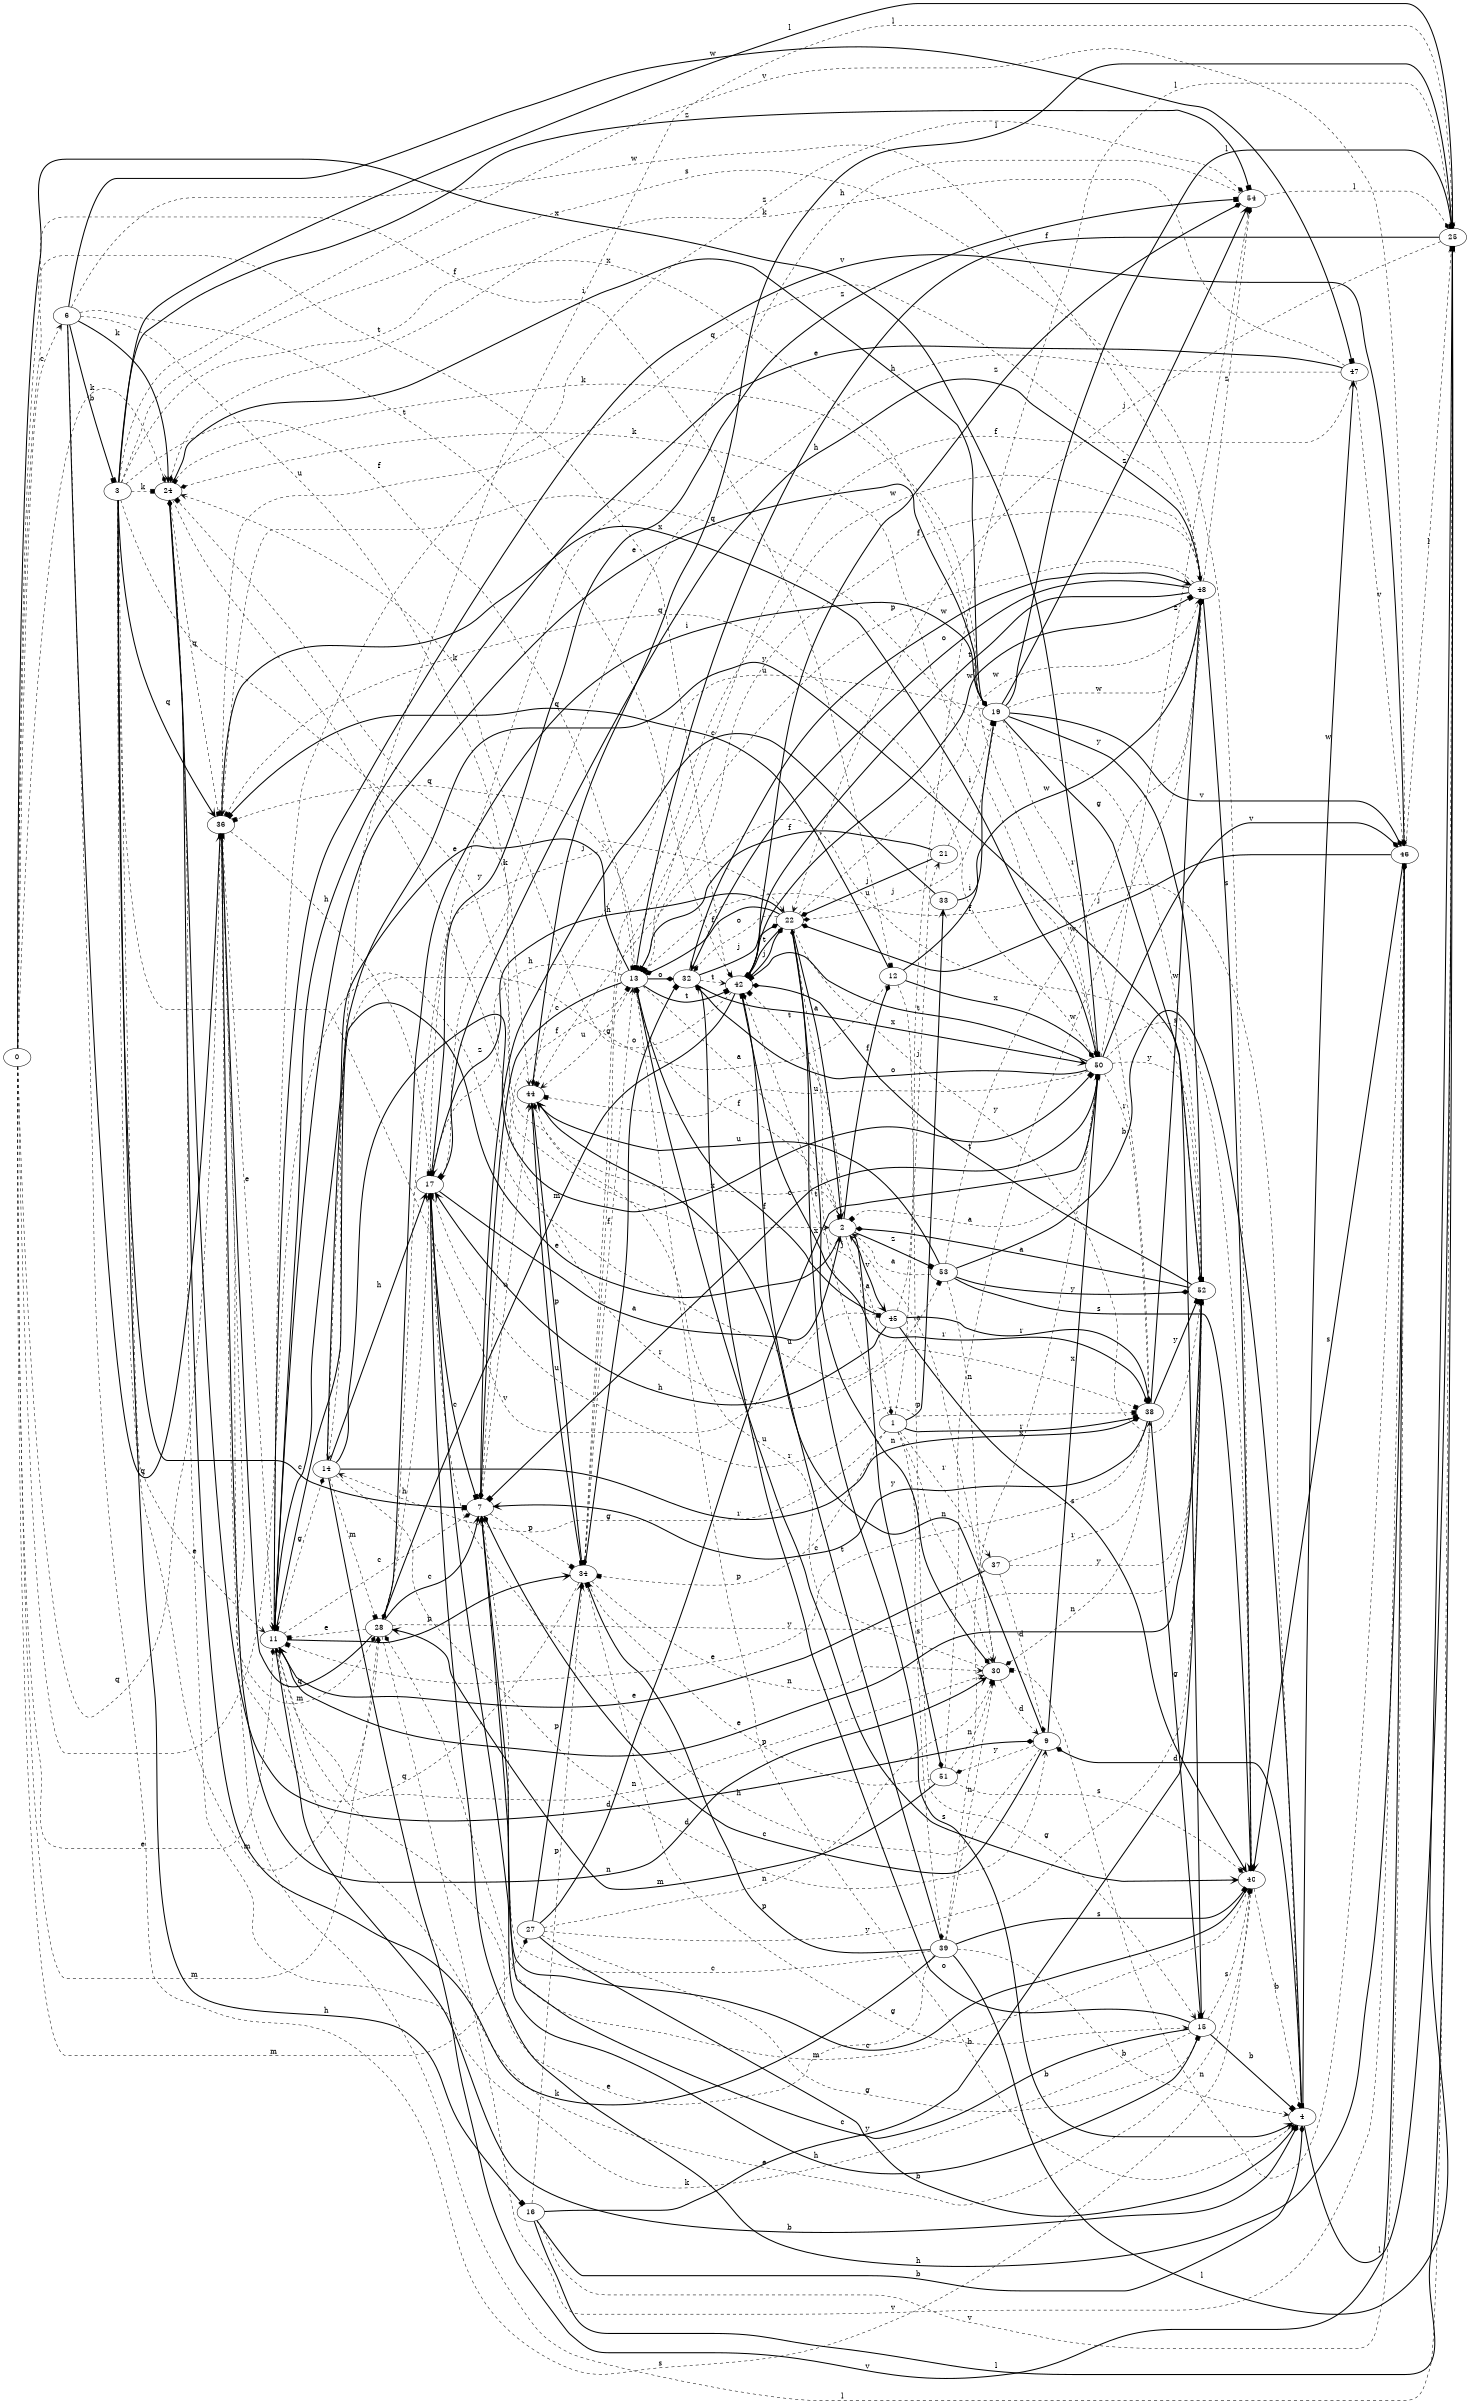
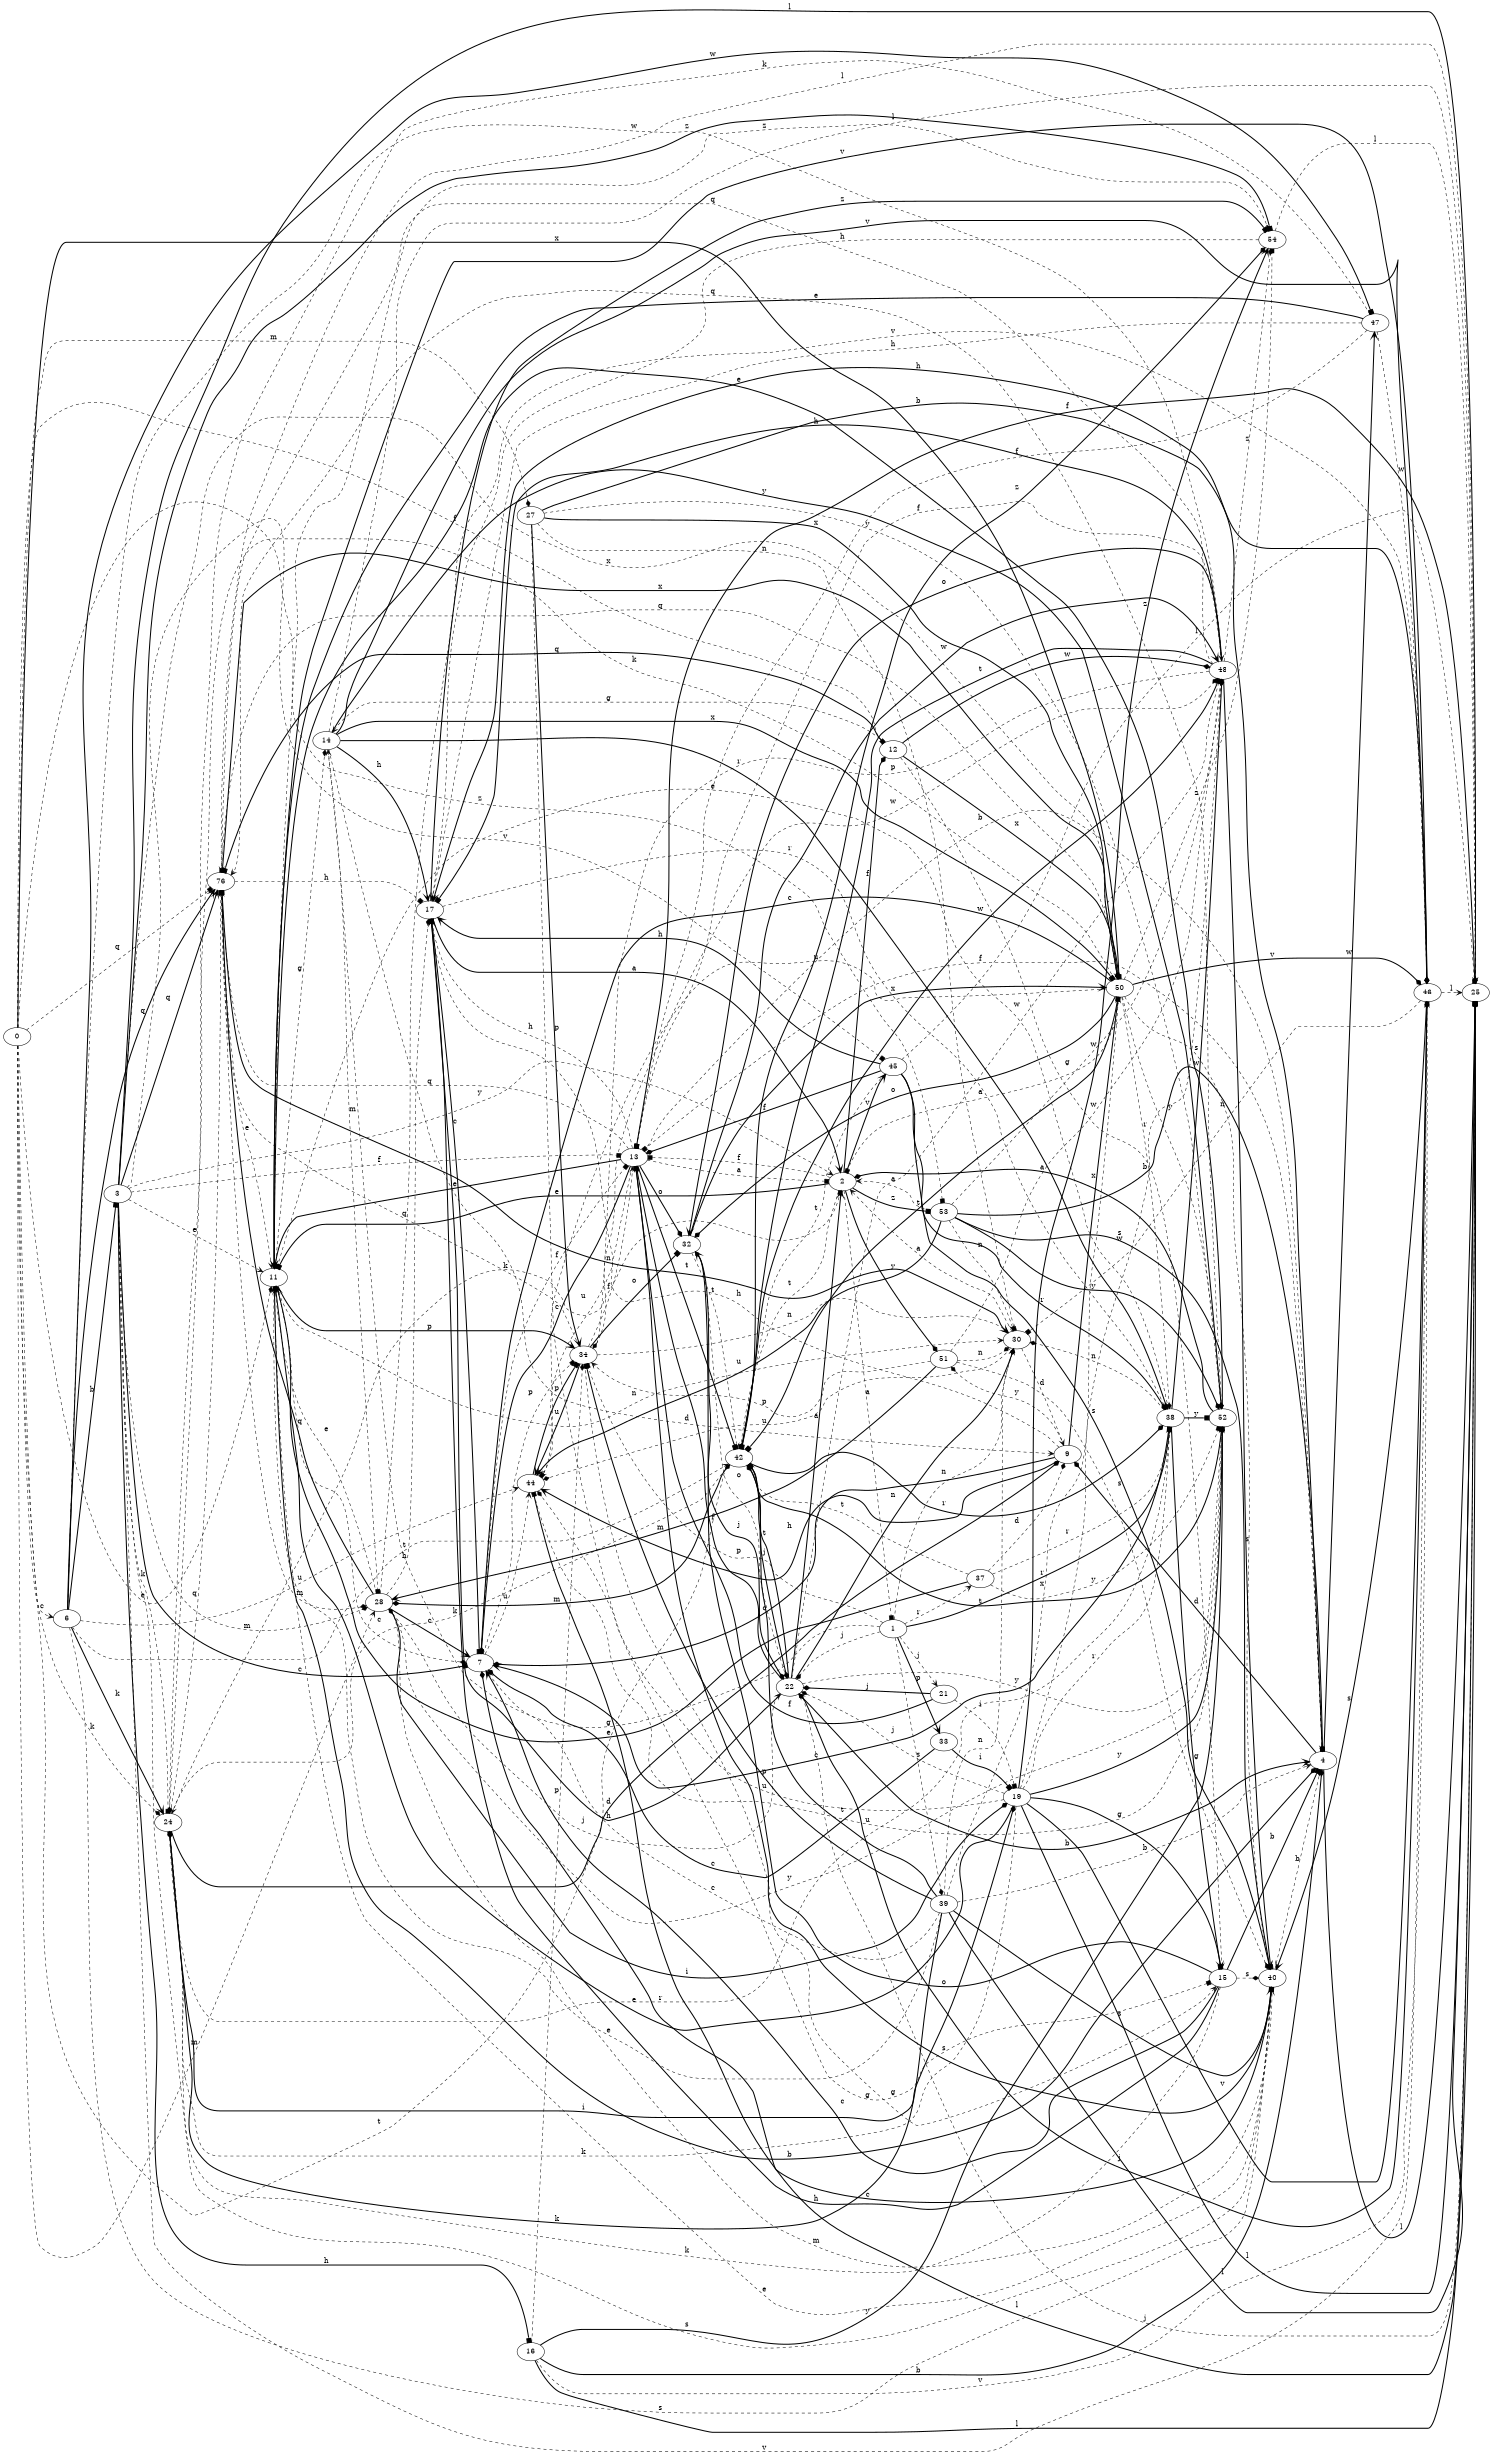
  strict digraph {
    rankdir=LR
    edge [arrowhead=vee style=dashed]
    0
    6
    11
    12
    24
    27
    28
-   36
+   36 [label=76]
    42
    50
    53
    3
    40
    47
    44
    48
    14
    30
    34
    7
    46
    54
    4
    15
    38
    9
    19
    52
    22
    17
    25
    2
    32
    1
    21
    33
    37
    39
    13
    45
    51
    16
    0 -> 6 [label=c]
    0 -> 11 [arrowhead=diamond label=e]
    0 -> 12 [arrowhead=box label=f]
    0 -> 24 [arrowhead=diamond label=k]
    0 -> 27 [arrowhead=diamond label=m]
    0 -> 28 [label=m]
    0 -> 36 [arrowhead=box label=q]
    0 -> 42 [arrowhead=diamond label=t]
    0 -> 50 [arrowhead=box label=x style=bold]
    0 -> 53 [arrowhead=box label=z]
    6 -> 24 [label=k style=bold]
    6 -> 36 [label=q style=bold]
    6 -> 42 [label=t]
    6 -> 3 [arrowhead=box label=b style=bold]
    6 -> 40 [arrowhead=box label=s]
    6 -> 47 [arrowhead=box label=w style=bold]
    6 -> 44 [label=u]
    6 -> 48 [label=w]
    11 -> 14 [arrowhead=diamond label=g]
    11 -> 30 [label=n]
    11 -> 34 [label=p style=bold]
    11 -> 7 [arrowhead=diamond label=c]
    11 -> 46 [arrowhead=diamond label=v style=bold]
    11 -> 54 [arrowhead=diamond label=z]
    11 -> 4 [arrowhead=diamond label=b style=bold]
    12 -> 36 [arrowhead=box label=q style=bold]
    12 -> 50 [arrowhead=diamond label=x style=bold]
    12 -> 48 [arrowhead=diamond label=w style=bold]
    12 -> 14 [label=g]
    12 -> 15 [label=g]
    24 -> 36 [arrowhead=box label=q]
    24 -> 38 [arrowhead=box label=r]
    24 -> 9 [arrowhead=diamond label=d style=bold]
    24 -> 19 [arrowhead=diamond label=i style=bold]
    27 -> 50 [arrowhead=diamond label=x style=bold]
    27 -> 30 [arrowhead=box label=n]
    27 -> 34 [label=p style=bold]
    27 -> 4 [arrowhead=diamond label=b style=bold]
    27 -> 15 [arrowhead=box label=g]
    27 -> 52 [arrowhead=diamond label=y]
    28 -> 11 [arrowhead=box label=e]
    28 -> 36 [arrowhead=box label=q style=bold]
    28 -> 7 [label=c style=bold]
    28 -> 46 [arrowhead=diamond label=v]
    28 -> 19 [arrowhead=diamond label=i style=bold]
    28 -> 52 [label=y]
    28 -> 22 [label=j]
    28 -> 17 [arrowhead=diamond label=h]
    36 -> 11 [label=e]
    36 -> 28 [arrowhead=diamond label=m]
    36 -> 50 [arrowhead=diamond label=x style=bold]
    36 -> 30 [label=n style=bold]
    36 -> 17 [arrowhead=box label=h]
    36 -> 25 [label=l]
    42 -> 24 [label=k]
    42 -> 28 [arrowhead=diamond label=m style=bold]
    42 -> 48 [arrowhead=box label=w style=bold]
    42 -> 54 [arrowhead=diamond label=z style=bold]
    42 -> 38 [arrowhead=diamond label=r style=bold]
    42 -> 22 [arrowhead=diamond label=j style=bold]
    50 -> 24 [arrowhead=diamond label=k]
    50 -> 36 [arrowhead=box label=q]
    50 -> 42 [arrowhead=box label=t style=bold]
    50 -> 40 [label=s]
    50 -> 44 [arrowhead=box label=u]
    50 -> 7 [arrowhead=box label=c style=bold]
    50 -> 46 [arrowhead=diamond label=v style=bold]
    50 -> 54 [arrowhead=box label=z]
    50 -> 38 [arrowhead=diamond label=r]
    50 -> 52 [arrowhead=diamond label=y]
    50 -> 2 [arrowhead=box label=a]
    50 -> 32 [arrowhead=diamond label=o style=bold]
    53 -> 40 [label=s style=bold]
    53 -> 44 [label=u style=bold]
    53 -> 48 [arrowhead=diamond label=w]
    53 -> 30 [label=n]
    53 -> 4 [arrowhead=box label=b style=bold]
    53 -> 52 [arrowhead=diamond label=y style=bold]
    53 -> 2 [label=a]
    3 -> 11 [label=e]
    3 -> 24 [arrowhead=box label=k]
    3 -> 28 [arrowhead=diamond label=m]
    3 -> 36 [label=q style=bold]
    3 -> 50 [label=x]
    3 -> 40 [arrowhead=box label=s]
    3 -> 7 [arrowhead=box label=c style=bold]
    3 -> 46 [label=v]
    3 -> 54 [arrowhead=box label=z style=bold]
    3 -> 25 [arrowhead=diamond label=l style=bold]
    3 -> 2 [label=y]
    3 -> 13 [arrowhead=box label=f]
    3 -> 45 [arrowhead=box label=v]
    3 -> 16 [arrowhead=box label=h style=bold]
    40 -> 11 [label=e]
    40 -> 28 [arrowhead=diamond label=m]
    40 -> 7 [arrowhead=diamond label=c style=bold]
    40 -> 4 [arrowhead=diamond label=b]
    47 -> 11 [label=e style=bold]
    47 -> 24 [arrowhead=diamond label=k]
-   47 -> 46 [arrowhead=diamond label=v]
+   47 -> 46 [arrowhead=diamond label=w]
    47 -> 17 [label=h]
    47 -> 13 [arrowhead=box label=f]
    44 -> 34 [arrowhead=box label=p style=bold]
    44 -> 25 [arrowhead=diamond label=l style=bold]
    48 -> 36 [label=q]
    48 -> 42 [arrowhead=box label=t style=bold]
    48 -> 40 [arrowhead=box label=s style=bold]
    48 -> 34 [arrowhead=diamond label=p]
    48 -> 54 [arrowhead=diamond label=z]
    48 -> 17 [arrowhead=box label=h style=bold]
    48 -> 32 [label=o style=bold]
    48 -> 13 [arrowhead=box label=f]
    14 -> 28 [arrowhead=box label=m]
    14 -> 50 [arrowhead=box label=x style=bold]
    14 -> 46 [arrowhead=diamond label=v style=bold]
    14 -> 38 [arrowhead=diamond label=r style=bold]
    14 -> 9 [label=d]
    14 -> 52 [arrowhead=diamond label=y style=bold]
    14 -> 17 [label=h style=bold]
    14 -> 25 [label=l]
    30 -> 44 [arrowhead=diamond label=u]
    30 -> 9 [label=d]
    30 -> 2 [label=a]
    34 -> 36 [label=q]
    34 -> 44 [label=u style=bold]
    34 -> 48 [arrowhead=diamond label=w]
    34 -> 30 [label=n]
    34 -> 15 [label=g]
    34 -> 32 [arrowhead=box label=o style=bold]
    34 -> 13 [label=f]
    7 -> 44 [label=u]
    7 -> 34 [arrowhead=box label=p]
    7 -> 13 [arrowhead=box label=f]
    46 -> 40 [label=s style=bold]
    46 -> 30 [arrowhead=box label=n]
    46 -> 22 [arrowhead=diamond label=j style=bold]
    46 -> 17 [label=h style=bold]
    46 -> 25 [label=l]
    54 -> 17 [label=h]
    54 -> 25 [arrowhead=diamond label=l]
    4 -> 47 [label=w style=bold]
    4 -> 9 [arrowhead=diamond label=d style=bold]
    4 -> 25 [arrowhead=box label=l style=bold]
    4 -> 13 [arrowhead=box label=f]
    15 -> 24 [arrowhead=diamond label=k]
    15 -> 40 [arrowhead=diamond label=s]
    15 -> 7 [label=c style=bold]
    15 -> 4 [arrowhead=box label=b style=bold]
    15 -> 17 [arrowhead=box label=h style=bold]
    15 -> 32 [label=o style=bold]
    38 -> 11 [arrowhead=box label=e]
    38 -> 48 [arrowhead=diamond label=w style=bold]
    38 -> 30 [arrowhead=diamond label=n]
    38 -> 7 [label=c style=bold]
    38 -> 15 [arrowhead=box label=g style=bold]
    38 -> 52 [arrowhead=box label=y style=bold]
    9 -> 50 [arrowhead=box label=x style=bold]
-   9 -> 44 [label=u style=bold]
+   9 -> 44 [label=h style=bold]
    9 -> 7 [arrowhead=diamond label=c style=bold]
    9 -> 17 [label=h]
    9 -> 51 [arrowhead=diamond label=y]
    19 -> 11 [label=e style=bold]
    19 -> 24 [arrowhead=box label=k]
    19 -> 44 [arrowhead=diamond label=u]
    19 -> 48 [arrowhead=diamond label=w]
    19 -> 46 [arrowhead=diamond label=v style=bold]
    19 -> 54 [label=z style=bold]
    19 -> 15 [label=g style=bold]
    19 -> 38 [arrowhead=diamond label=r]
    19 -> 52 [arrowhead=box label=y style=bold]
    19 -> 22 [arrowhead=diamond label=j]
    19 -> 25 [arrowhead=box label=l style=bold]
    52 -> 11 [label=e style=bold]
    52 -> 36 [label=q]
    52 -> 42 [arrowhead=diamond label=t style=bold]
    52 -> 44 [arrowhead=box label=u]
    52 -> 2 [arrowhead=diamond label=a style=bold]
    22 -> 42 [arrowhead=diamond label=t style=bold]
    22 -> 48 [label=w]
    22 -> 30 [arrowhead=diamond label=n style=bold]
    22 -> 4 [label=b style=bold]
    22 -> 52 [arrowhead=box label=y]
    22 -> 17 [label=h style=bold]
    22 -> 2 [label=a style=bold]
    22 -> 32 [arrowhead=diamond label=o]
    22 -> 13 [arrowhead=diamond label=f style=bold]
    17 -> 7 [arrowhead=box label=c style=bold]
    17 -> 54 [arrowhead=box label=z style=bold]
    17 -> 38 [arrowhead=box label=r]
    17 -> 2 [label=a style=bold]
    25 -> 22 [label=j]
    25 -> 13 [arrowhead=box label=f style=bold]
    2 -> 11 [arrowhead=box label=e style=bold]
    2 -> 12 [arrowhead=diamond label=f style=bold]
-   2 -> 24 [arrowhead=box label=k]
+   24 -> 2 [arrowhead=box label=k]
    2 -> 42 [arrowhead=box label=t]
    2 -> 53 [arrowhead=box label=z style=bold]
-   2 -> 1 [arrowhead=diamond label=a]
+   2 -> 1 [arrowhead=box label=a]
    2 -> 13 [arrowhead=box label=f]
    2 -> 45 [label=v style=bold]
    2 -> 51 [arrowhead=diamond label=y style=bold]
    32 -> 42 [label=t]
    32 -> 50 [label=x style=bold]
    32 -> 48 [label=w style=bold]
    32 -> 22 [arrowhead=diamond label=j style=bold]
    1 -> 14 [label=g]
    1 -> 30 [label=n]
    1 -> 34 [arrowhead=box label=p]
    1 -> 38 [arrowhead=box label=r style=bold]
    1 -> 22 [arrowhead=diamond label=j]
    1 -> 21 [label=j]
    1 -> 33 [label=p style=bold]
    1 -> 37 [label=r]
    1 -> 39 [arrowhead=diamond label=s]
    21 -> 19 [arrowhead=box label=i]
    21 -> 22 [arrowhead=diamond label=j style=bold]
    21 -> 13 [arrowhead=box label=f style=bold]
    33 -> 7 [arrowhead=diamond label=c style=bold]
    33 -> 19 [arrowhead=box label=i style=bold]
    37 -> 11 [label=e style=bold]
+   37 -> 42 [label=t]
    37 -> 38 [label=r]
    37 -> 9 [arrowhead=diamond label=d]
    37 -> 52 [arrowhead=box label=y]
    39 -> 11 [label=e]
    39 -> 24 [arrowhead=diamond label=k style=bold]
    39 -> 42 [arrowhead=box label=t style=bold]
    39 -> 50 [label=x]
    39 -> 40 [arrowhead=box label=s style=bold]
    39 -> 30 [label=n]
    39 -> 34 [arrowhead=box label=p style=bold]
    39 -> 7 [label=c]
    39 -> 4 [label=b]
    39 -> 25 [arrowhead=box label=l style=bold]
    13 -> 11 [arrowhead=diamond label=e style=bold]
    13 -> 36 [arrowhead=box label=q]
    13 -> 42 [arrowhead=box label=t style=bold]
    13 -> 40 [label=s style=bold]
    13 -> 44 [label=u]
    13 -> 7 [arrowhead=diamond label=c style=bold]
    13 -> 4 [label=b]
    13 -> 17 [arrowhead=box label=h]
    13 -> 2 [arrowhead=box label=a]
    13 -> 32 [arrowhead=diamond label=o style=bold]
    45 -> 42 [arrowhead=diamond label=t]
    45 -> 40 [label=s style=bold]
    45 -> 38 [arrowhead=diamond label=r style=bold]
    45 -> 17 [label=h style=bold]
    45 -> 25 [arrowhead=box label=l]
    45 -> 13 [arrowhead=diamond label=f style=bold]
    51 -> 28 [label=m style=bold]
    51 -> 40 [arrowhead=diamond label=s]
    51 -> 48 [arrowhead=box label=w]
    51 -> 30 [arrowhead=diamond label=n]
    51 -> 34 [label=p]
    16 -> 34 [arrowhead=diamond label=p]
    16 -> 46 [arrowhead=box label=v]
    16 -> 4 [arrowhead=diamond label=b style=bold]
    16 -> 52 [arrowhead=diamond label=y style=bold]
    16 -> 25 [arrowhead=box label=l style=bold]
  }
